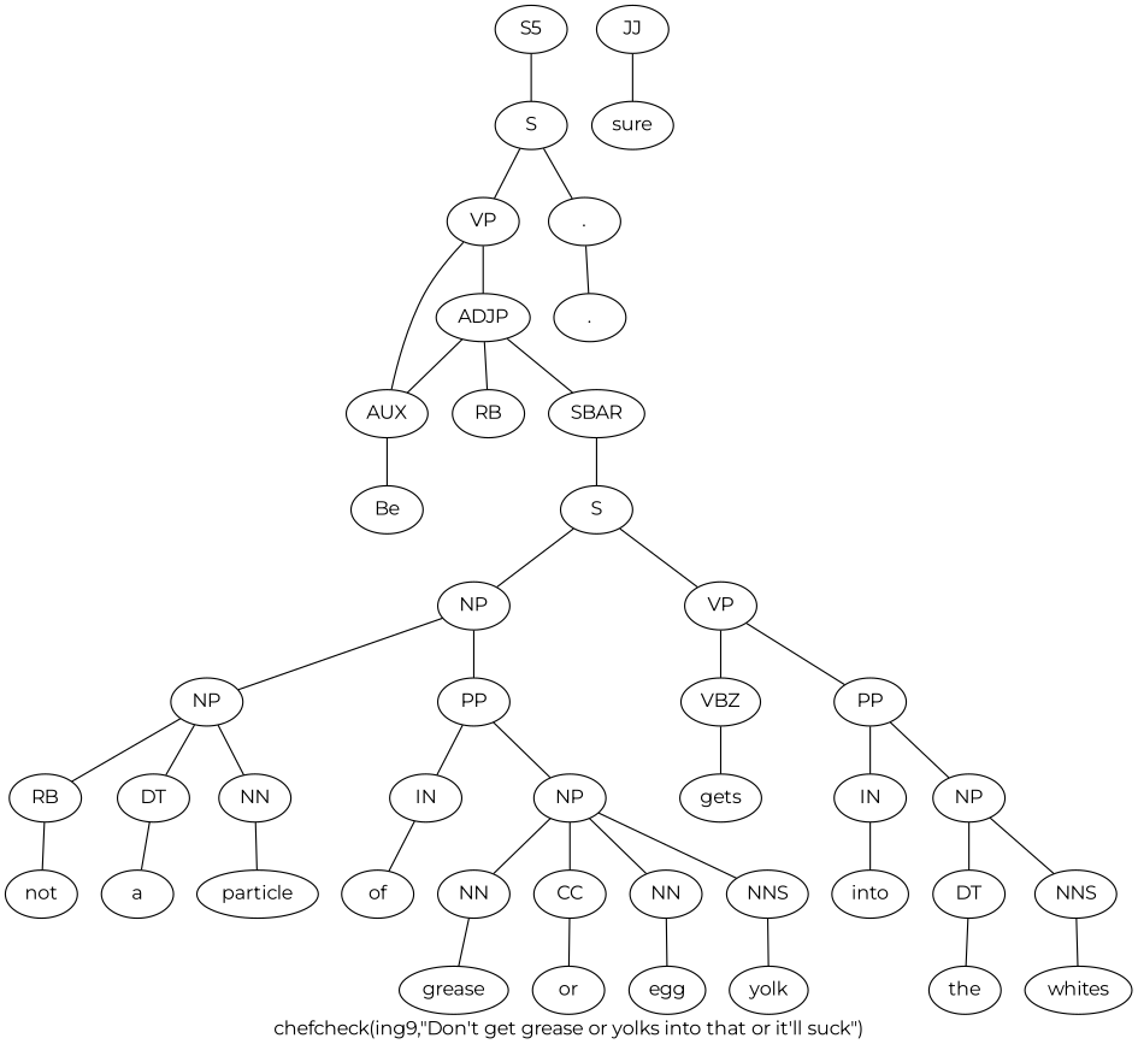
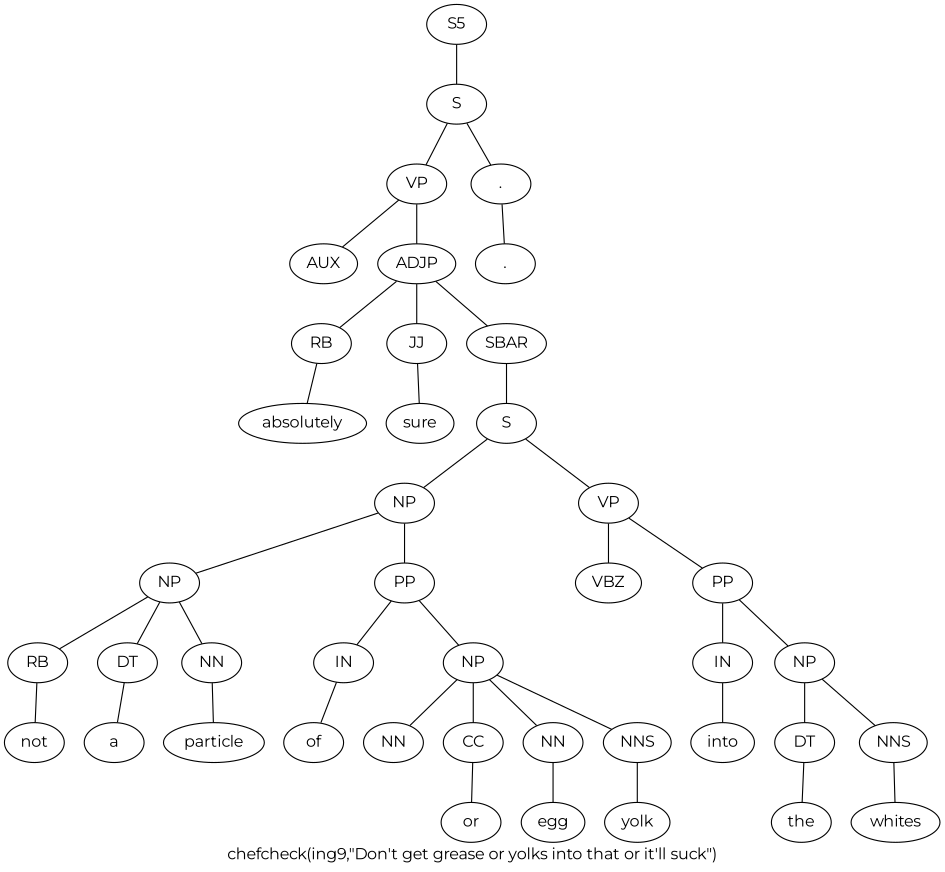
  graph {
    fontname=Montserrat
    label="chefcheck(ing9,\"Don't get grease or yolks into that or it'll suck\")"
    node [fontname=Montserrat]
    edge [fontname=Montserrat]
    n1 [label=S5]
    n2 [label=S]
    n3 [label=VP]
    n4 [label="."]
    n5 [label=AUX]
    n6 [label=ADJP]
    n7 [label="."]
-   n8 [label=Be]
    n9 [label=RB]
    n10 [label=JJ]
    n11 [label=SBAR]
+   n12 [label=absolutely]
    n13 [label=sure]
    n14 [label=S]
    n15 [label=NP]
    n16 [label=VP]
    n17 [label=NP]
    n18 [label=PP]
    n19 [label=VBZ]
    n20 [label=PP]
    n21 [label=RB]
    n22 [label=DT]
    n23 [label=NN]
    n24 [label=IN]
    n25 [label=NP]
    n26 [label=not]
    n27 [label=a]
    n28 [label=particle]
    n29 [label=of]
    n30 [label=NN]
    n31 [label=CC]
    n32 [label=NN]
    n33 [label=NNS]
-   n34 [label=grease]
    n35 [label=or]
    n36 [label=egg]
    n37 [label=yolk]
-   n38 [label=gets]
    n39 [label=IN]
    n40 [label=NP]
    n41 [label=into]
    n42 [label=DT]
    n43 [label=NNS]
    n44 [label=the]
    n45 [label=whites]
    n1 -- n2
    n2 -- n3
    n2 -- n4
    n3 -- n5
    n3 -- n6
    n4 -- n7
-   n5 -- n8
    n6 -- n9
-   n6 -- n5
+   n6 -- n10
    n6 -- n11
+   n9 -- n12
    n10 -- n13
    n11 -- n14
    n14 -- n15
    n14 -- n16
    n15 -- n17
    n15 -- n18
    n16 -- n19
    n16 -- n20
    n17 -- n21
    n17 -- n22
    n17 -- n23
    n18 -- n24
    n18 -- n25
-   n19 -- n38
    n20 -- n39
    n20 -- n40
    n21 -- n26
    n22 -- n27
    n23 -- n28
    n24 -- n29
    n25 -- n30
    n25 -- n31
    n25 -- n32
    n25 -- n33
-   n30 -- n34
    n31 -- n35
    n32 -- n36
    n33 -- n37
    n39 -- n41
    n40 -- n42
    n40 -- n43
    n42 -- n44
    n43 -- n45
  }
